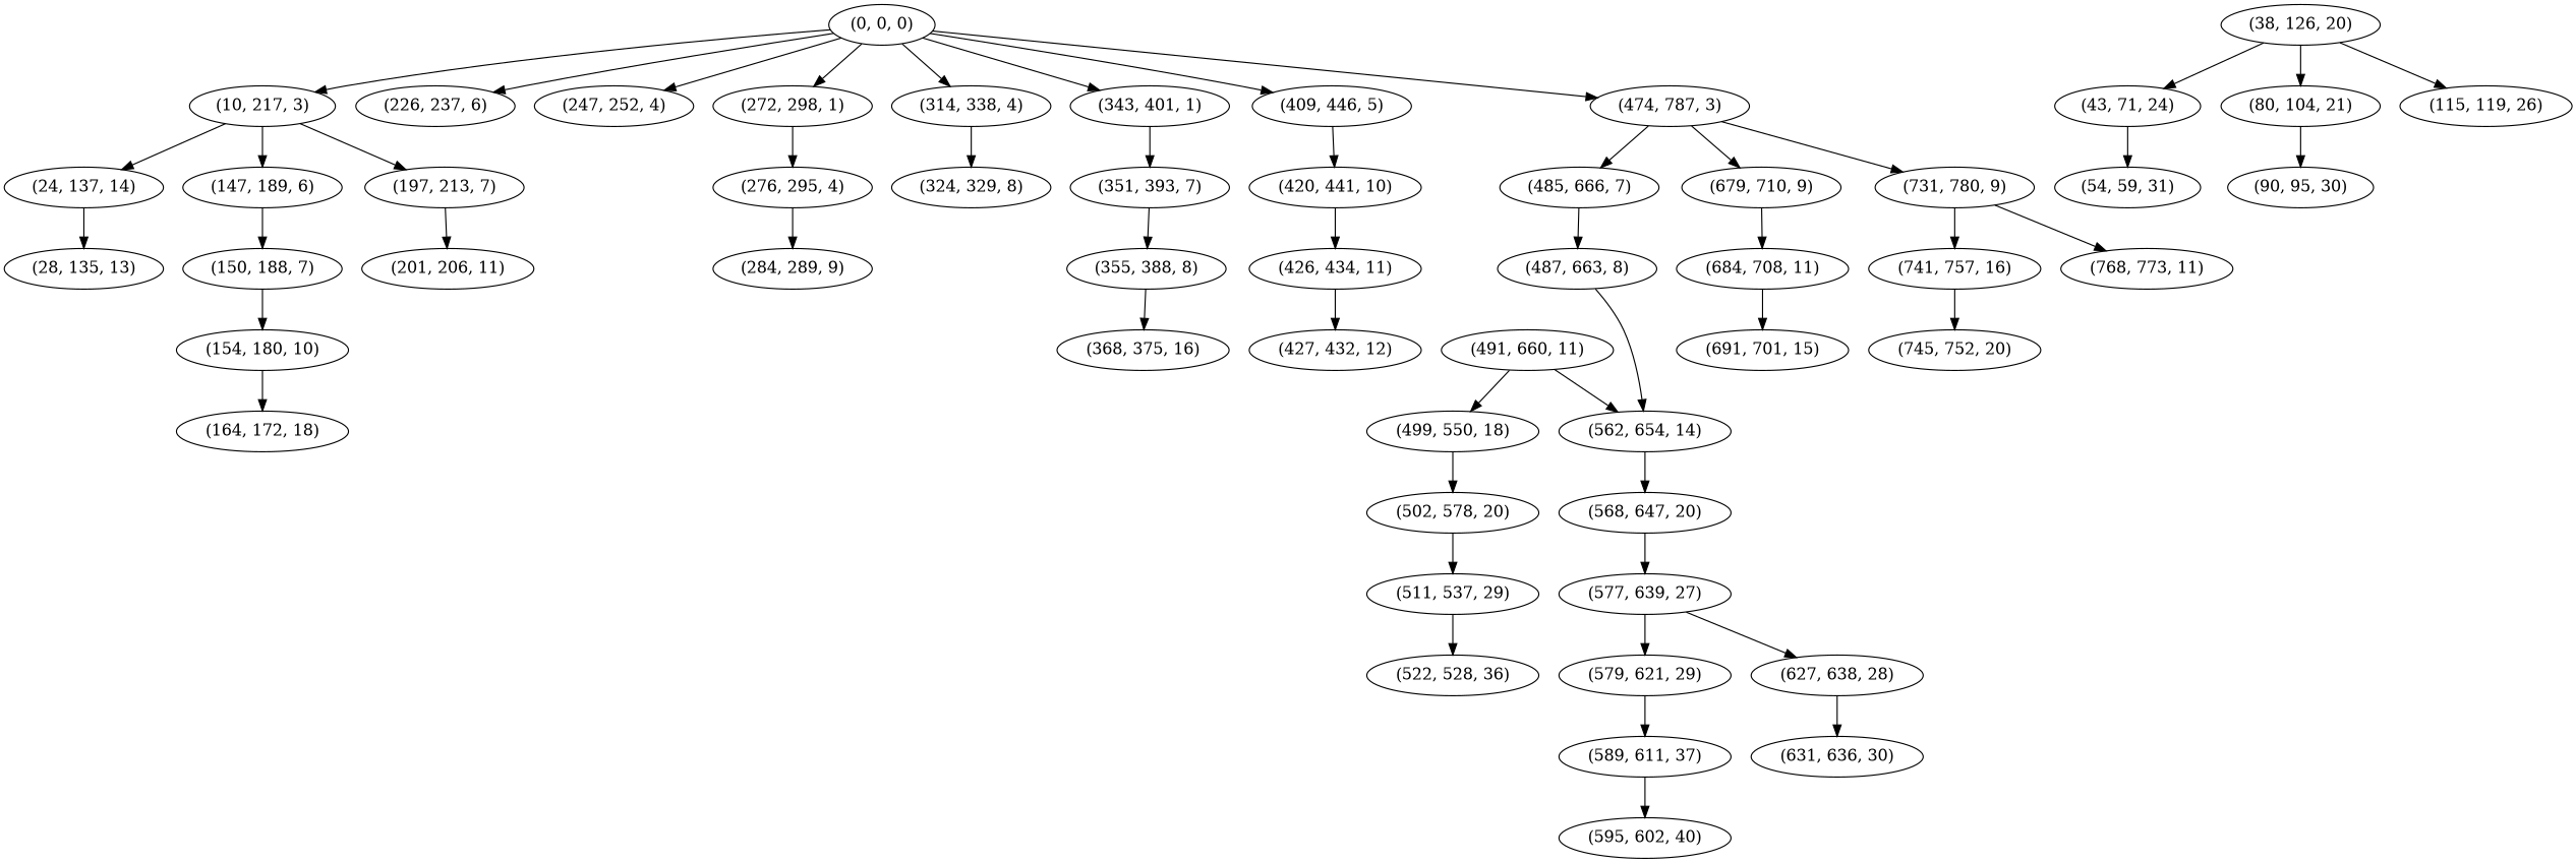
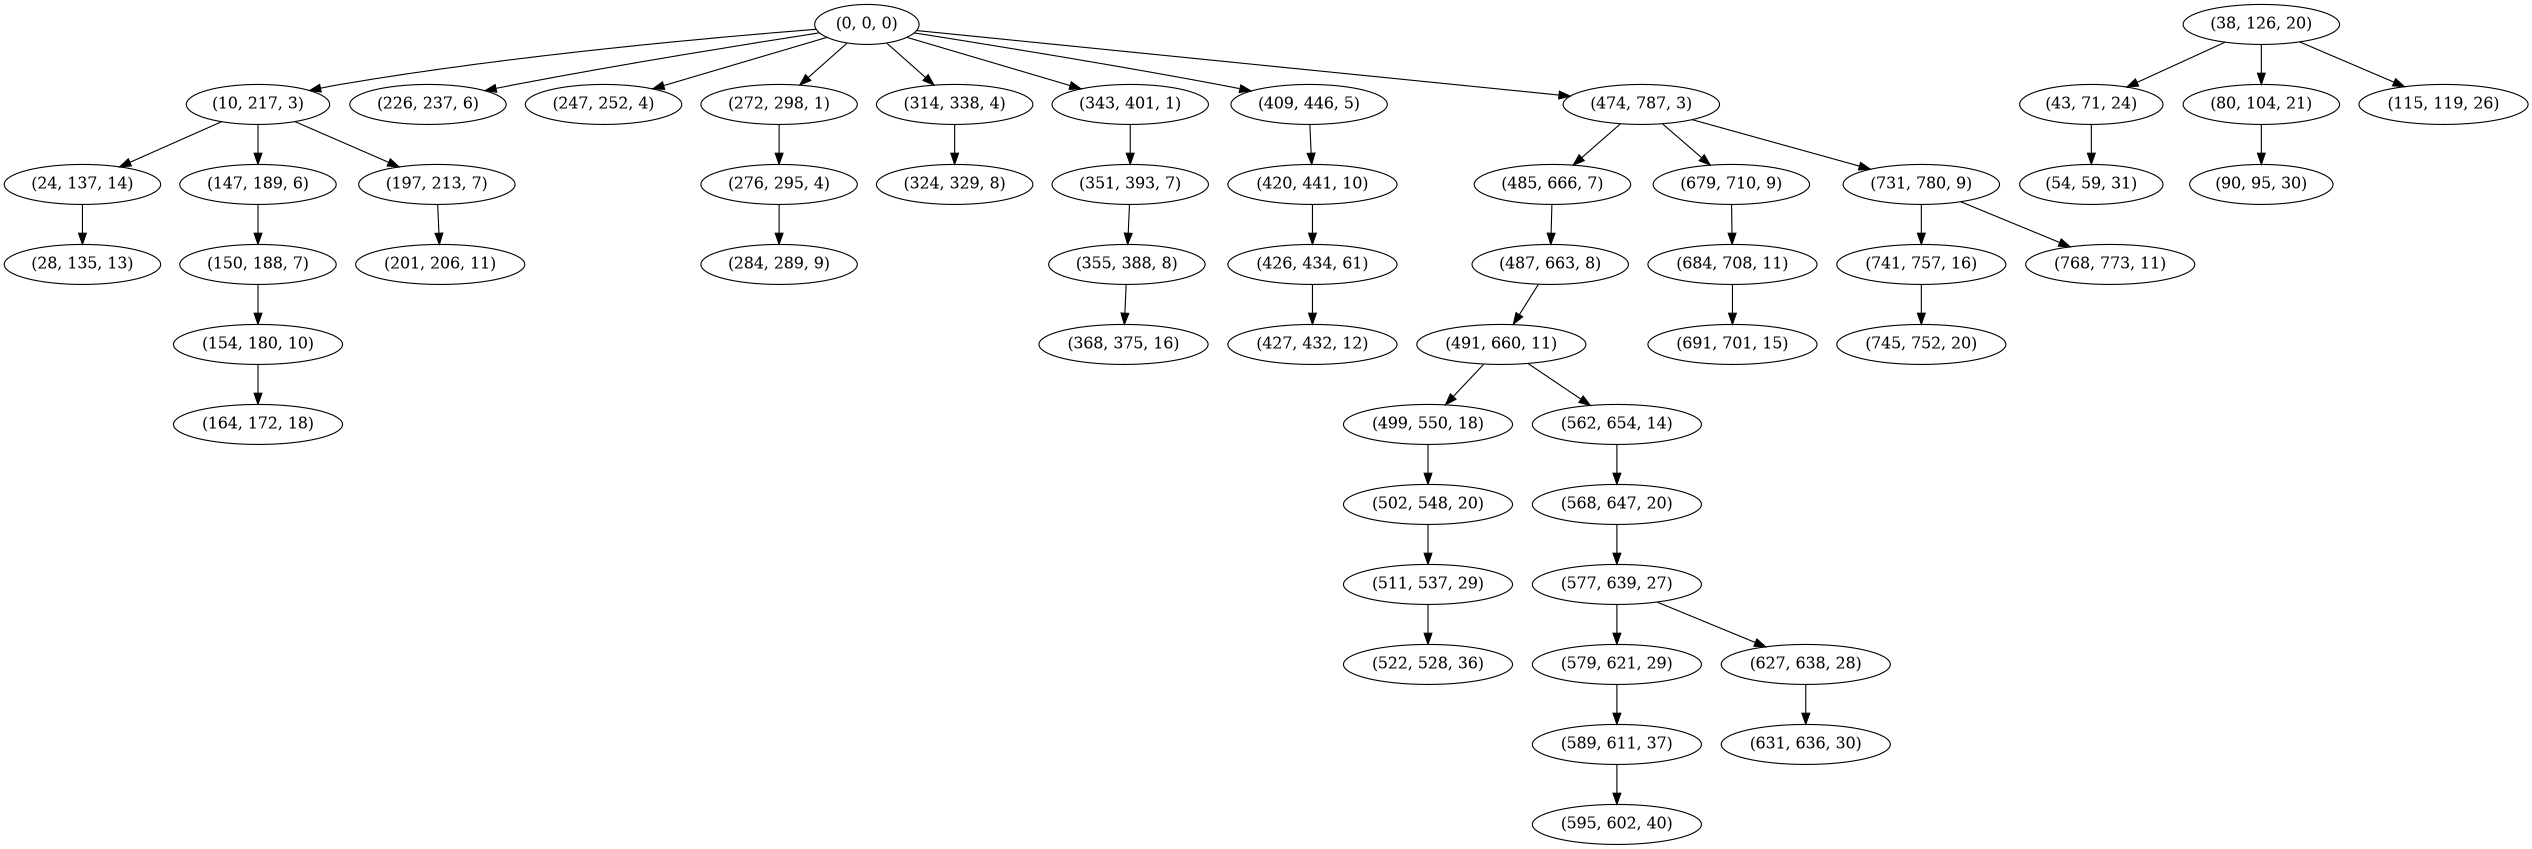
  digraph {
    "(0, 0, 0)"
    "(10, 217, 3)"
    "(226, 237, 6)"
    "(247, 252, 4)"
    "(272, 298, 1)"
    "(314, 338, 4)"
    "(343, 401, 1)"
    "(409, 446, 5)"
    "(474, 787, 3)"
    n10 [label="(24, 137, 14)"]
    "(147, 189, 6)"
    "(197, 213, 7)"
    "(276, 295, 4)"
    "(324, 329, 8)"
    "(351, 393, 7)"
    "(420, 441, 10)"
    "(485, 666, 7)"
    "(679, 710, 9)"
    "(731, 780, 9)"
    "(28, 135, 13)"
    "(150, 188, 7)"
    "(201, 206, 11)"
    "(38, 126, 20)"
    "(43, 71, 24)"
    "(80, 104, 21)"
    "(115, 119, 26)"
    "(54, 59, 31)"
    "(90, 95, 30)"
    "(154, 180, 10)"
    "(164, 172, 18)"
    "(284, 289, 9)"
    "(355, 388, 8)"
    "(368, 375, 16)"
-   "(426, 434, 11)"
+   "(426, 434, 11)" [label="(426, 434, 61)"]
    "(427, 432, 12)"
    "(487, 663, 8)"
    "(684, 708, 11)"
    "(741, 757, 16)"
    "(768, 773, 11)"
    "(491, 660, 11)"
    "(499, 550, 18)"
    "(562, 654, 14)"
-   "(502, 548, 20)" [label="(502, 578, 20)"]
+   "(502, 548, 20)"
    "(568, 647, 20)"
    "(511, 537, 29)"
    "(522, 528, 36)"
    "(577, 639, 27)"
    "(579, 621, 29)"
    "(627, 638, 28)"
    "(589, 611, 37)"
    "(631, 636, 30)"
    "(595, 602, 40)"
    "(691, 701, 15)"
    "(745, 752, 20)"
    "(0, 0, 0)" -> "(10, 217, 3)"
    "(0, 0, 0)" -> "(226, 237, 6)"
    "(0, 0, 0)" -> "(247, 252, 4)"
    "(0, 0, 0)" -> "(272, 298, 1)"
    "(0, 0, 0)" -> "(314, 338, 4)"
    "(0, 0, 0)" -> "(343, 401, 1)"
    "(0, 0, 0)" -> "(409, 446, 5)"
    "(0, 0, 0)" -> "(474, 787, 3)"
    "(10, 217, 3)" -> n10
    "(10, 217, 3)" -> "(147, 189, 6)"
    "(10, 217, 3)" -> "(197, 213, 7)"
    "(272, 298, 1)" -> "(276, 295, 4)"
    "(314, 338, 4)" -> "(324, 329, 8)"
    "(343, 401, 1)" -> "(351, 393, 7)"
    "(409, 446, 5)" -> "(420, 441, 10)"
    "(474, 787, 3)" -> "(485, 666, 7)"
    "(474, 787, 3)" -> "(679, 710, 9)"
    "(474, 787, 3)" -> "(731, 780, 9)"
    n10 -> "(28, 135, 13)"
    "(147, 189, 6)" -> "(150, 188, 7)"
    "(197, 213, 7)" -> "(201, 206, 11)"
    "(276, 295, 4)" -> "(284, 289, 9)"
    "(351, 393, 7)" -> "(355, 388, 8)"
    "(420, 441, 10)" -> "(426, 434, 11)"
    "(485, 666, 7)" -> "(487, 663, 8)"
    "(679, 710, 9)" -> "(684, 708, 11)"
    "(731, 780, 9)" -> "(741, 757, 16)"
    "(731, 780, 9)" -> "(768, 773, 11)"
    "(150, 188, 7)" -> "(154, 180, 10)"
    "(38, 126, 20)" -> "(43, 71, 24)"
    "(38, 126, 20)" -> "(80, 104, 21)"
    "(38, 126, 20)" -> "(115, 119, 26)"
    "(43, 71, 24)" -> "(54, 59, 31)"
    "(80, 104, 21)" -> "(90, 95, 30)"
    "(154, 180, 10)" -> "(164, 172, 18)"
    "(355, 388, 8)" -> "(368, 375, 16)"
    "(426, 434, 11)" -> "(427, 432, 12)"
-   "(487, 663, 8)" -> "(562, 654, 14)"
+   "(487, 663, 8)" -> "(491, 660, 11)"
    "(684, 708, 11)" -> "(691, 701, 15)"
    "(741, 757, 16)" -> "(745, 752, 20)"
    "(491, 660, 11)" -> "(499, 550, 18)"
    "(491, 660, 11)" -> "(562, 654, 14)"
    "(499, 550, 18)" -> "(502, 548, 20)"
    "(562, 654, 14)" -> "(568, 647, 20)"
    "(502, 548, 20)" -> "(511, 537, 29)"
    "(568, 647, 20)" -> "(577, 639, 27)"
    "(511, 537, 29)" -> "(522, 528, 36)"
    "(577, 639, 27)" -> "(579, 621, 29)"
    "(577, 639, 27)" -> "(627, 638, 28)"
    "(579, 621, 29)" -> "(589, 611, 37)"
    "(627, 638, 28)" -> "(631, 636, 30)"
    "(589, 611, 37)" -> "(595, 602, 40)"
  }
